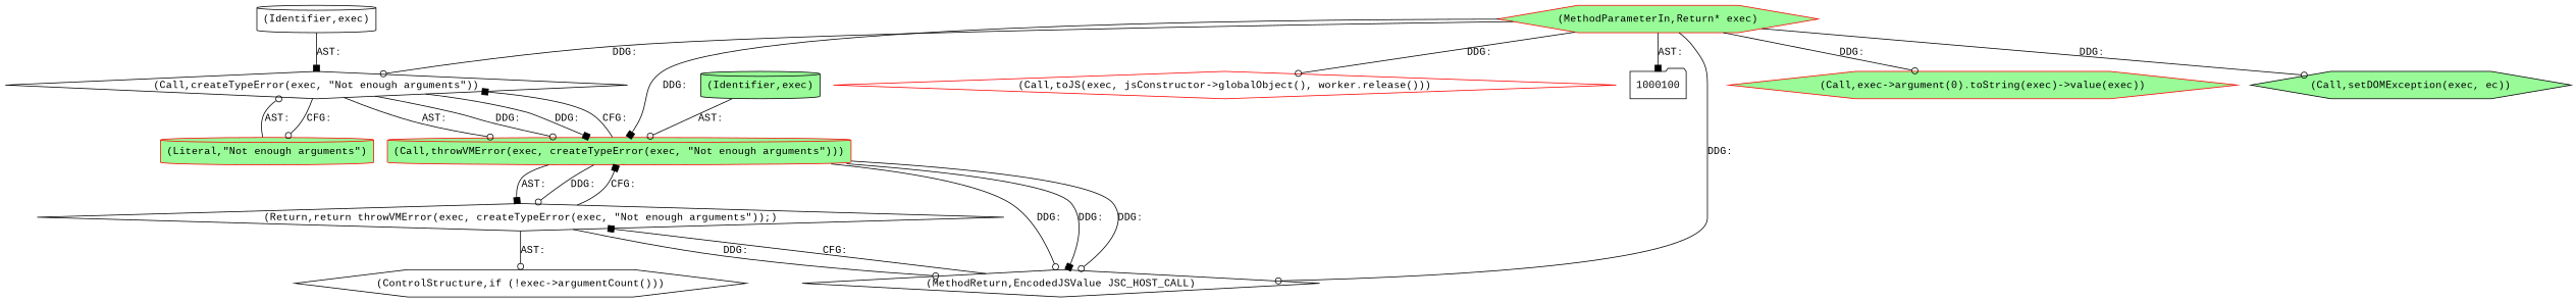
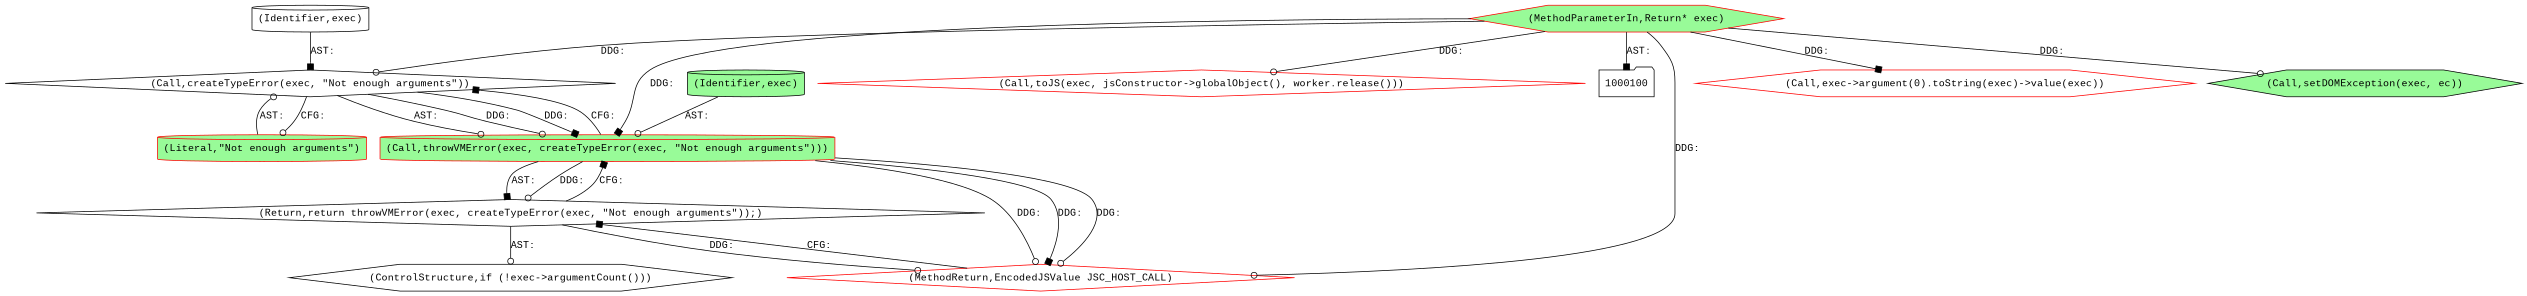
  digraph {
    fontname="Liberation Mono"
    node [color=black fillcolor=white fontname="Liberation Mono" shape=diamond style=filled]
    edge [arrowhead=odot fontname="Liberation Mono"]
    n1 [label="(Call,createTypeError(exec, \"Not enough arguments\"))"]
    n2 [color=red fillcolor=palegreen label="(Call,throwVMError(exec, createTypeError(exec, \"Not enough arguments\")))" shape=cylinder]
    n3 [color=red fillcolor=palegreen label="(Literal,\"Not enough arguments\")" shape=cylinder]
-   n4 [label="(MethodReturn,EncodedJSValue JSC_HOST_CALL)"]
+   n4 [color=red label="(MethodReturn,EncodedJSValue JSC_HOST_CALL)"]
    n5 [label="(Return,return throwVMError(exec, createTypeError(exec, \"Not enough arguments\"));)"]
    n6 [color=red fillcolor=palegreen label="(MethodParameterIn,Return* exec)" shape=hexagon]
-   n7 [color=red fillcolor=palegreen label="(Call,exec->argument(0).toString(exec)->value(exec))" shape=hexagon]
+   n7 [color=red label="(Call,exec->argument(0).toString(exec)->value(exec))" shape=hexagon]
    n8 [fillcolor=palegreen label="(Call,setDOMException(exec, ec))" shape=hexagon]
    n9 [color=red label="(Call,toJS(exec, jsConstructor->globalObject(), worker.release()))"]
    1000100 [shape=folder]
    n11 [label="(ControlStructure,if (!exec->argumentCount()))" shape=hexagon]
    n12 [label="(Identifier,exec)" shape=cylinder]
    n13 [fillcolor=palegreen label="(Identifier,exec)" shape=cylinder]
    n1 -> n2 [label="AST: "]
    n1 -> n2 [label="DDG: "]
    n1 -> n2 [arrowhead=box label="DDG: "]
    n1 -> n3 [label="CFG: "]
    n2 -> n1 [arrowhead=box label="CFG: "]
    n2 -> n4 [label="DDG: "]
    n2 -> n4 [arrowhead=box label="DDG: "]
    n2 -> n4 [label="DDG: "]
    n2 -> n5 [arrowhead=box label="AST: "]
    n2 -> n5 [label="DDG: "]
    n3 -> n1 [label="AST: "]
    n4 -> n5 [arrowhead=box label="CFG: "]
    n5 -> n2 [arrowhead=box label="CFG: "]
    n5 -> n4 [label="DDG: "]
    n5 -> n11 [label="AST: "]
    n6 -> n1 [label="DDG: "]
    n6 -> n2 [arrowhead=box label="DDG: "]
    n6 -> n4 [label="DDG: "]
-   n6 -> n7 [label="DDG: "]
+   n6 -> n7 [arrowhead=box label="DDG: "]
    n6 -> n8 [label="DDG: "]
    n6 -> n9 [label="DDG: "]
    n6 -> 1000100 [arrowhead=box label="AST: "]
    n12 -> n1 [arrowhead=box label="AST: "]
    n13 -> n2 [label="AST: "]
  }
